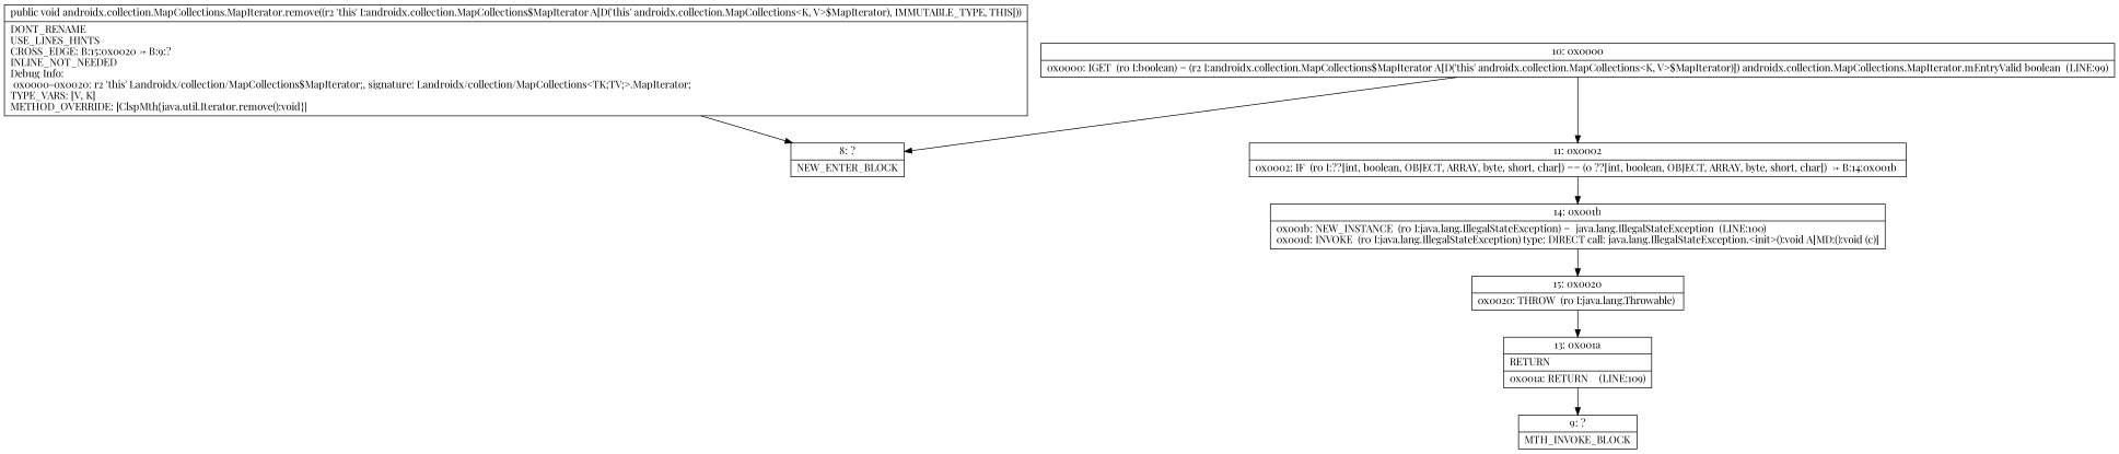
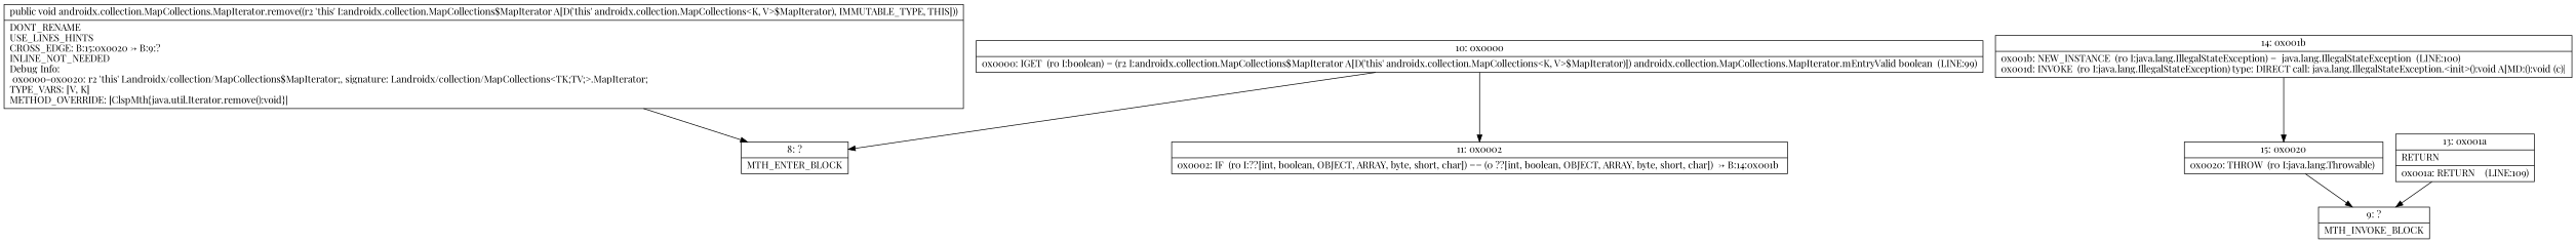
  digraph {
    fontname="Playfair Display"
    node [fontname="Playfair Display" shape=record]
    edge [fontname="Playfair Display"]
-   n1 [label="{8\:\ ?|NEW_ENTER_BLOCK\l}"]
+   n1 [label="{8\:\ ?|MTH_ENTER_BLOCK\l}"]
    n2 [label="{10\:\ 0x0000|0x0000: IGET  (r0 I:boolean) = (r2 I:androidx.collection.MapCollections$MapIterator A[D('this' androidx.collection.MapCollections\<K, V\>$MapIterator)]) androidx.collection.MapCollections.MapIterator.mEntryValid boolean  (LINE:99)\l}"]
    n3 [label="{11\:\ 0x0002|0x0002: IF  (r0 I:??[int, boolean, OBJECT, ARRAY, byte, short, char]) == (0 ??[int, boolean, OBJECT, ARRAY, byte, short, char])  \-\> B:14:0x001b \l}"]
    n4 [label="{14\:\ 0x001b|0x001b: NEW_INSTANCE  (r0 I:java.lang.IllegalStateException) =  java.lang.IllegalStateException  (LINE:100)\l0x001d: INVOKE  (r0 I:java.lang.IllegalStateException) type: DIRECT call: java.lang.IllegalStateException.\<init\>():void A[MD:():void (c)]\l}"]
    n5 [label="{15\:\ 0x0020|0x0020: THROW  (r0 I:java.lang.Throwable) \l}"]
    n6 [label="{13\:\ 0x001a|RETURN\l|0x001a: RETURN    (LINE:109)\l}"]
    n7 [label="{9\:\ ?|MTH_INVOKE_BLOCK\l}"]
    n8 [label="{public void androidx.collection.MapCollections.MapIterator.remove((r2 'this' I:androidx.collection.MapCollections$MapIterator A[D('this' androidx.collection.MapCollections\<K, V\>$MapIterator), IMMUTABLE_TYPE, THIS]))  | DONT_RENAME\lUSE_LINES_HINTS\lCROSS_EDGE: B:15:0x0020 \-\> B:9:?\lINLINE_NOT_NEEDED\lDebug Info:\l  0x0000\-0x0020: r2 'this' Landroidx\/collection\/MapCollections$MapIterator;, signature: Landroidx\/collection\/MapCollections\<TK;TV;\>.MapIterator;\lTYPE_VARS: [V, K]\lMETHOD_OVERRIDE: [ClspMth\{java.util.Iterator.remove():void\}]\l}"]
    n2 -> n1
    n2 -> n3
-   n3 -> n4
    n4 -> n5
-   n5 -> n6
+   n5 -> n7
    n6 -> n7
    n8 -> n1
  }
